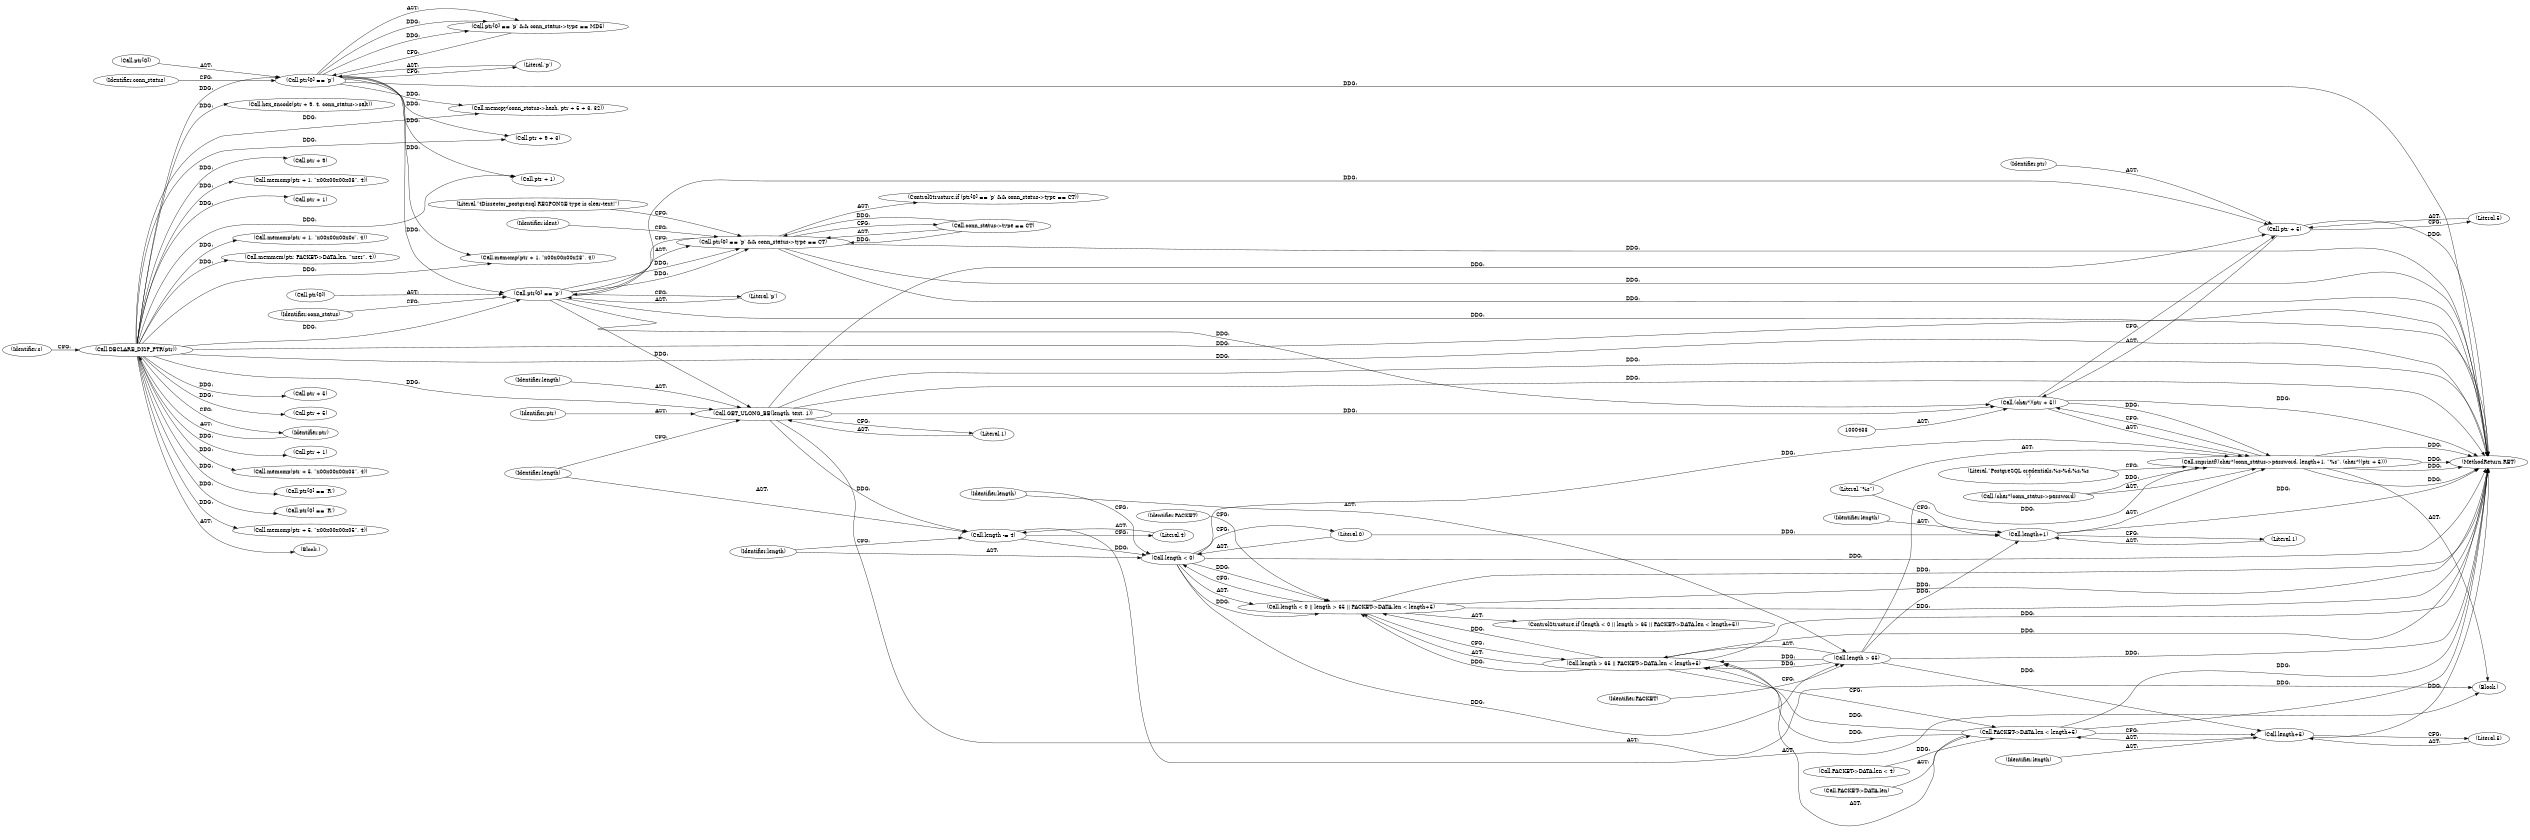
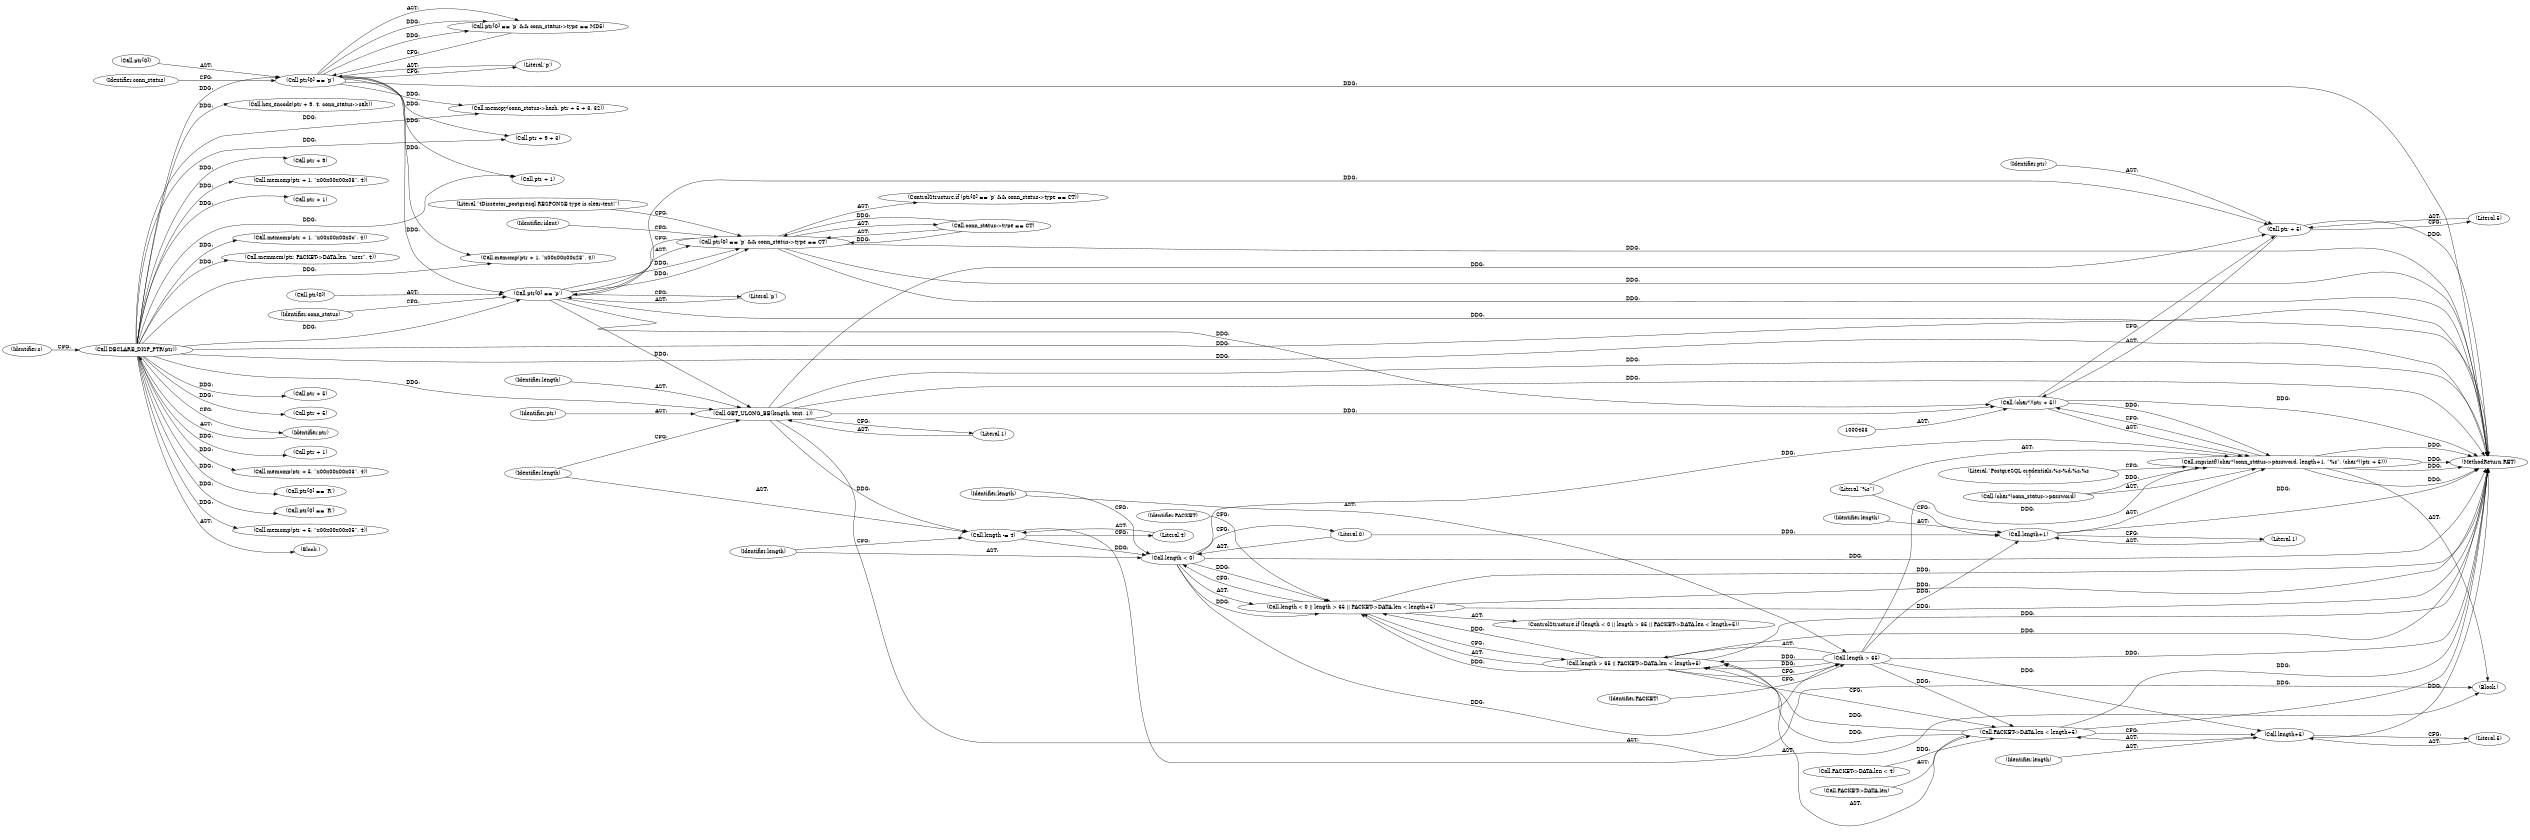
  digraph {
    rankdir=LR
    n1 [label="(Call,ptr[0] == 'p')"]
    n2 [label="(Call,ptr[0] == 'p' && conn_status->type == CT)"]
    n3 [label="(Call,GET_ULONG_BE(length, text, 1))"]
    n4 [label="(Call,(char*)(ptr + 5))"]
    n5 [label="(Call,ptr + 5)"]
    n6 [label="(MethodReturn,RET)"]
    n7 [label="(Literal,'p')"]
    n8 [label="(Call,conn_status->type == CT)"]
    n9 [label="(ControlStructure,if (ptr[0] == 'p' && conn_status->type == CT))"]
    n10 [label="(Call,length -= 4)"]
    n11 [label="(Block,)"]
    n12 [label="(Literal,1)"]
    n13 [label="(Call,snprintf((char*)conn_status->password, length+1, \"%s\", (char*)(ptr + 5)))"]
    n14 [label="(Literal,5)"]
    n15 [label="(Call,ptr[0] == 'p')"]
    n16 [label="(Call,ptr[0] == 'p' && conn_status->type == MD5)"]
    n17 [label="(Call,memcpy(conn_status->hash, ptr + 5 + 3, 32))"]
    n18 [label="(Call,ptr + 9 + 3)"]
    n19 [label="(Call,ptr + 1)"]
    n20 [label="(Literal,'p')"]
    n21 [label="(Call,memcmp(ptr + 1, \"\x00\x00\x00\x28\", 4))"]
    n22 [label="(Call,DECLARE_DISP_PTR(ptr))"]
    n23 [label="(Call,ptr + 5)"]
    n24 [label="(Call,ptr + 5)"]
    n25 [label="(Identifier,ptr)"]
    n26 [label="(Call,ptr + 1)"]
    n27 [label="(Call,memcmp(ptr + 5, \"\x00\x00\x00\x03\", 4))"]
    n28 [label="(Call,ptr[0] == 'R')"]
    n29 [label="(Call,ptr[0] == 'R')"]
    n30 [label="(Call,memcmp(ptr + 5, \"\x00\x00\x00\x05\", 4))"]
    n31 [label="(Block,)"]
    n32 [label="(Call,hex_encode(ptr + 9, 4, conn_status->salt))"]
    n33 [label="(Call,ptr + 9)"]
    n34 [label="(Call,memcmp(ptr + 1, \"\x00\x00\x00\x08\", 4))"]
    n35 [label="(Call,ptr + 1)"]
    n36 [label="(Call,memcmp(ptr + 1, \"\x00\x00\x00\x0c\", 4))"]
    n37 [label="(Call,memmem(ptr, PACKET->DATA.len, \"user\", 4))"]
    n38 [label="(Call,length < 0)"]
    n39 [label="(Literal,4)"]
    n40 [label="(Call,length < 0 || length > 65 || PACKET->DATA.len < length+5)"]
    n41 [label="(Call,length > 65)"]
    n42 [label="(Literal,0)"]
    n43 [label="(Call,length > 65 || PACKET->DATA.len < length+5)"]
    n44 [label="(ControlStructure,if (length < 0 || length > 65 || PACKET->DATA.len < length+5))"]
    n45 [label="(Call,length+1)"]
    n46 [label="(Call,PACKET->DATA.len < length+5)"]
    n47 [label="(Call,length+5)"]
    n48 [label="(Literal,1)"]
    n49 [label="(Literal,5)"]
    n50 [label="(Identifier,length)"]
    n51 [label="(Literal,\"PostgreSQL credentials:%s-%d:%s:%s\n\")"]
    n52 [label="(Identifier,PACKET)"]
    n53 [label="(Identifier,ident)"]
    n54 [label="(Call,PACKET->DATA.len < 4)"]
    n55 [label="(Literal,\"\tDissector_postgresql RESPONSE type is clear-text!\")"]
    n56 [label="(Identifier,s)"]
    n57 [label="(Identifier,ptr)"]
    n58 [label="(Identifier,conn_status)"]
    n59 [label="(Identifier,length)"]
    n60 [label="(Call,ptr[0])"]
    n61 [label="(Identifier,PACKET)"]
    n62 [label="(Identifier,length)"]
    n63 [label="(Identifier,ptr)"]
    n64 [label="(Call,PACKET->DATA.len)"]
    n65 [label="(Identifier,length)"]
    n66 [label="(Literal,\"%s\")"]
    n67 [label="(Call,(char*)conn_status->password)"]
    n68 [label="(Call,ptr[0])"]
    n69 [label="(Identifier,conn_status)"]
    n70 [label="(Identifier,length)"]
    n71 [label="(Identifier,length)"]
    1000433
    n1 -> n2 [label="AST: "]
    n1 -> n2 [label="DDG: "]
    n1 -> n2 [label="DDG: "]
    n1 -> n3 [label="DDG: "]
    n1 -> n4 [label="DDG: "]
    n1 -> n5 [label="DDG: "]
    n1 -> n6 [label="DDG: "]
    n1 -> n7 [label="CFG: "]
    n2 -> n1 [label="CFG: "]
    n2 -> n6 [label="DDG: "]
    n2 -> n6 [label="DDG: "]
    n2 -> n6 [label="DDG: "]
-   n2 -> n8 [label="CFG: "]
+   n2 -> n8 [label="AST: "]
    n2 -> n9 [label="AST: "]
    n3 -> n4 [label="DDG: "]
    n3 -> n5 [label="DDG: "]
    n3 -> n6 [label="DDG: "]
    n3 -> n6 [label="DDG: "]
    n3 -> n10 [label="DDG: "]
    n3 -> n11 [label="AST: "]
    n3 -> n12 [label="CFG: "]
    n4 -> n5 [label="CFG: "]
    n4 -> n6 [label="DDG: "]
    n4 -> n13 [label="AST: "]
    n4 -> n13 [label="DDG: "]
    n5 -> n4 [label="AST: "]
    n5 -> n6 [label="DDG: "]
    n5 -> n14 [label="CFG: "]
    n7 -> n1 [label="AST: "]
    n8 -> n2 [label="AST: "]
    n8 -> n2 [label="DDG: "]
    n8 -> n2 [label="DDG: "]
    n10 -> n11 [label="AST: "]
    n10 -> n38 [label="DDG: "]
    n10 -> n39 [label="CFG: "]
    n12 -> n3 [label="AST: "]
    n13 -> n4 [label="CFG: "]
    n13 -> n6 [label="DDG: "]
    n13 -> n6 [label="DDG: "]
    n13 -> n6 [label="DDG: "]
    n13 -> n6 [label="DDG: "]
    n13 -> n11 [label="AST: "]
    n14 -> n5 [label="AST: "]
    n15 -> n1 [label="DDG: "]
    n15 -> n6 [label="DDG: "]
    n15 -> n16 [label="AST: "]
    n15 -> n16 [label="DDG: "]
    n15 -> n16 [label="DDG: "]
    n15 -> n17 [label="DDG: "]
    n15 -> n18 [label="DDG: "]
    n15 -> n19 [label="DDG: "]
    n15 -> n20 [label="CFG: "]
    n15 -> n21 [label="DDG: "]
    n16 -> n15 [label="CFG: "]
    n20 -> n15 [label="AST: "]
    n22 -> n1 [label="DDG: "]
    n22 -> n3 [label="DDG: "]
    n22 -> n6 [label="DDG: "]
    n22 -> n6 [label="DDG: "]
    n22 -> n15 [label="DDG: "]
    n22 -> n17 [label="DDG: "]
    n22 -> n18 [label="DDG: "]
    n22 -> n19 [label="DDG: "]
    n22 -> n21 [label="DDG: "]
    n22 -> n23 [label="DDG: "]
    n22 -> n24 [label="DDG: "]
    n22 -> n25 [label="CFG: "]
    n22 -> n26 [label="DDG: "]
    n22 -> n27 [label="DDG: "]
    n22 -> n28 [label="DDG: "]
    n22 -> n29 [label="DDG: "]
    n22 -> n30 [label="DDG: "]
    n22 -> n31 [label="AST: "]
    n22 -> n32 [label="DDG: "]
    n22 -> n33 [label="DDG: "]
    n22 -> n34 [label="DDG: "]
    n22 -> n35 [label="DDG: "]
    n22 -> n36 [label="DDG: "]
    n22 -> n37 [label="DDG: "]
    n25 -> n22 [label="AST: "]
    n38 -> n6 [label="DDG: "]
    n38 -> n13 [label="DDG: "]
    n38 -> n40 [label="AST: "]
    n38 -> n40 [label="DDG: "]
    n38 -> n40 [label="DDG: "]
    n38 -> n41 [label="DDG: "]
    n38 -> n42 [label="CFG: "]
    n39 -> n10 [label="AST: "]
    n40 -> n6 [label="DDG: "]
    n40 -> n6 [label="DDG: "]
    n40 -> n6 [label="DDG: "]
    n40 -> n38 [label="CFG: "]
    n40 -> n43 [label="CFG: "]
    n40 -> n44 [label="AST: "]
    n41 -> n6 [label="DDG: "]
    n41 -> n13 [label="DDG: "]
    n41 -> n43 [label="AST: "]
    n41 -> n43 [label="DDG: "]
    n41 -> n43 [label="DDG: "]
    n41 -> n45 [label="DDG: "]
+   n41 -> n46 [label="DDG: "]
    n41 -> n47 [label="DDG: "]
    n42 -> n38 [label="AST: "]
    n42 -> n45 [label="DDG: "]
    n43 -> n6 [label="DDG: "]
    n43 -> n6 [label="DDG: "]
    n43 -> n40 [label="AST: "]
    n43 -> n40 [label="DDG: "]
    n43 -> n40 [label="DDG: "]
+   n43 -> n41 [label="CFG: "]
    n43 -> n46 [label="CFG: "]
    n45 -> n6 [label="DDG: "]
    n45 -> n13 [label="AST: "]
    n45 -> n48 [label="CFG: "]
    n46 -> n6 [label="DDG: "]
    n46 -> n6 [label="DDG: "]
    n46 -> n43 [label="AST: "]
    n46 -> n43 [label="DDG: "]
    n46 -> n43 [label="DDG: "]
    n46 -> n47 [label="CFG: "]
    n47 -> n6 [label="DDG: "]
    n47 -> n46 [label="AST: "]
    n47 -> n49 [label="CFG: "]
    n48 -> n45 [label="AST: "]
    n49 -> n47 [label="AST: "]
    n50 -> n10 [label="CFG: "]
    n50 -> n38 [label="AST: "]
    n51 -> n13 [label="CFG: "]
    n52 -> n41 [label="CFG: "]
    n53 -> n2 [label="CFG: "]
    n54 -> n46 [label="DDG: "]
    n55 -> n2 [label="CFG: "]
    n56 -> n22 [label="CFG: "]
    n57 -> n5 [label="AST: "]
    n58 -> n1 [label="CFG: "]
    n59 -> n45 [label="AST: "]
    n60 -> n1 [label="AST: "]
    n61 -> n40 [label="CFG: "]
    n62 -> n3 [label="CFG: "]
    n62 -> n10 [label="AST: "]
    n63 -> n3 [label="AST: "]
    n64 -> n46 [label="AST: "]
    n65 -> n47 [label="AST: "]
    n66 -> n13 [label="AST: "]
    n66 -> n45 [label="CFG: "]
    n67 -> n13 [label="AST: "]
    n67 -> n13 [label="DDG: "]
    n68 -> n15 [label="AST: "]
    n69 -> n15 [label="CFG: "]
    n70 -> n38 [label="CFG: "]
    n70 -> n41 [label="AST: "]
    n71 -> n3 [label="AST: "]
    1000433 -> n4 [label="AST: "]
  }
